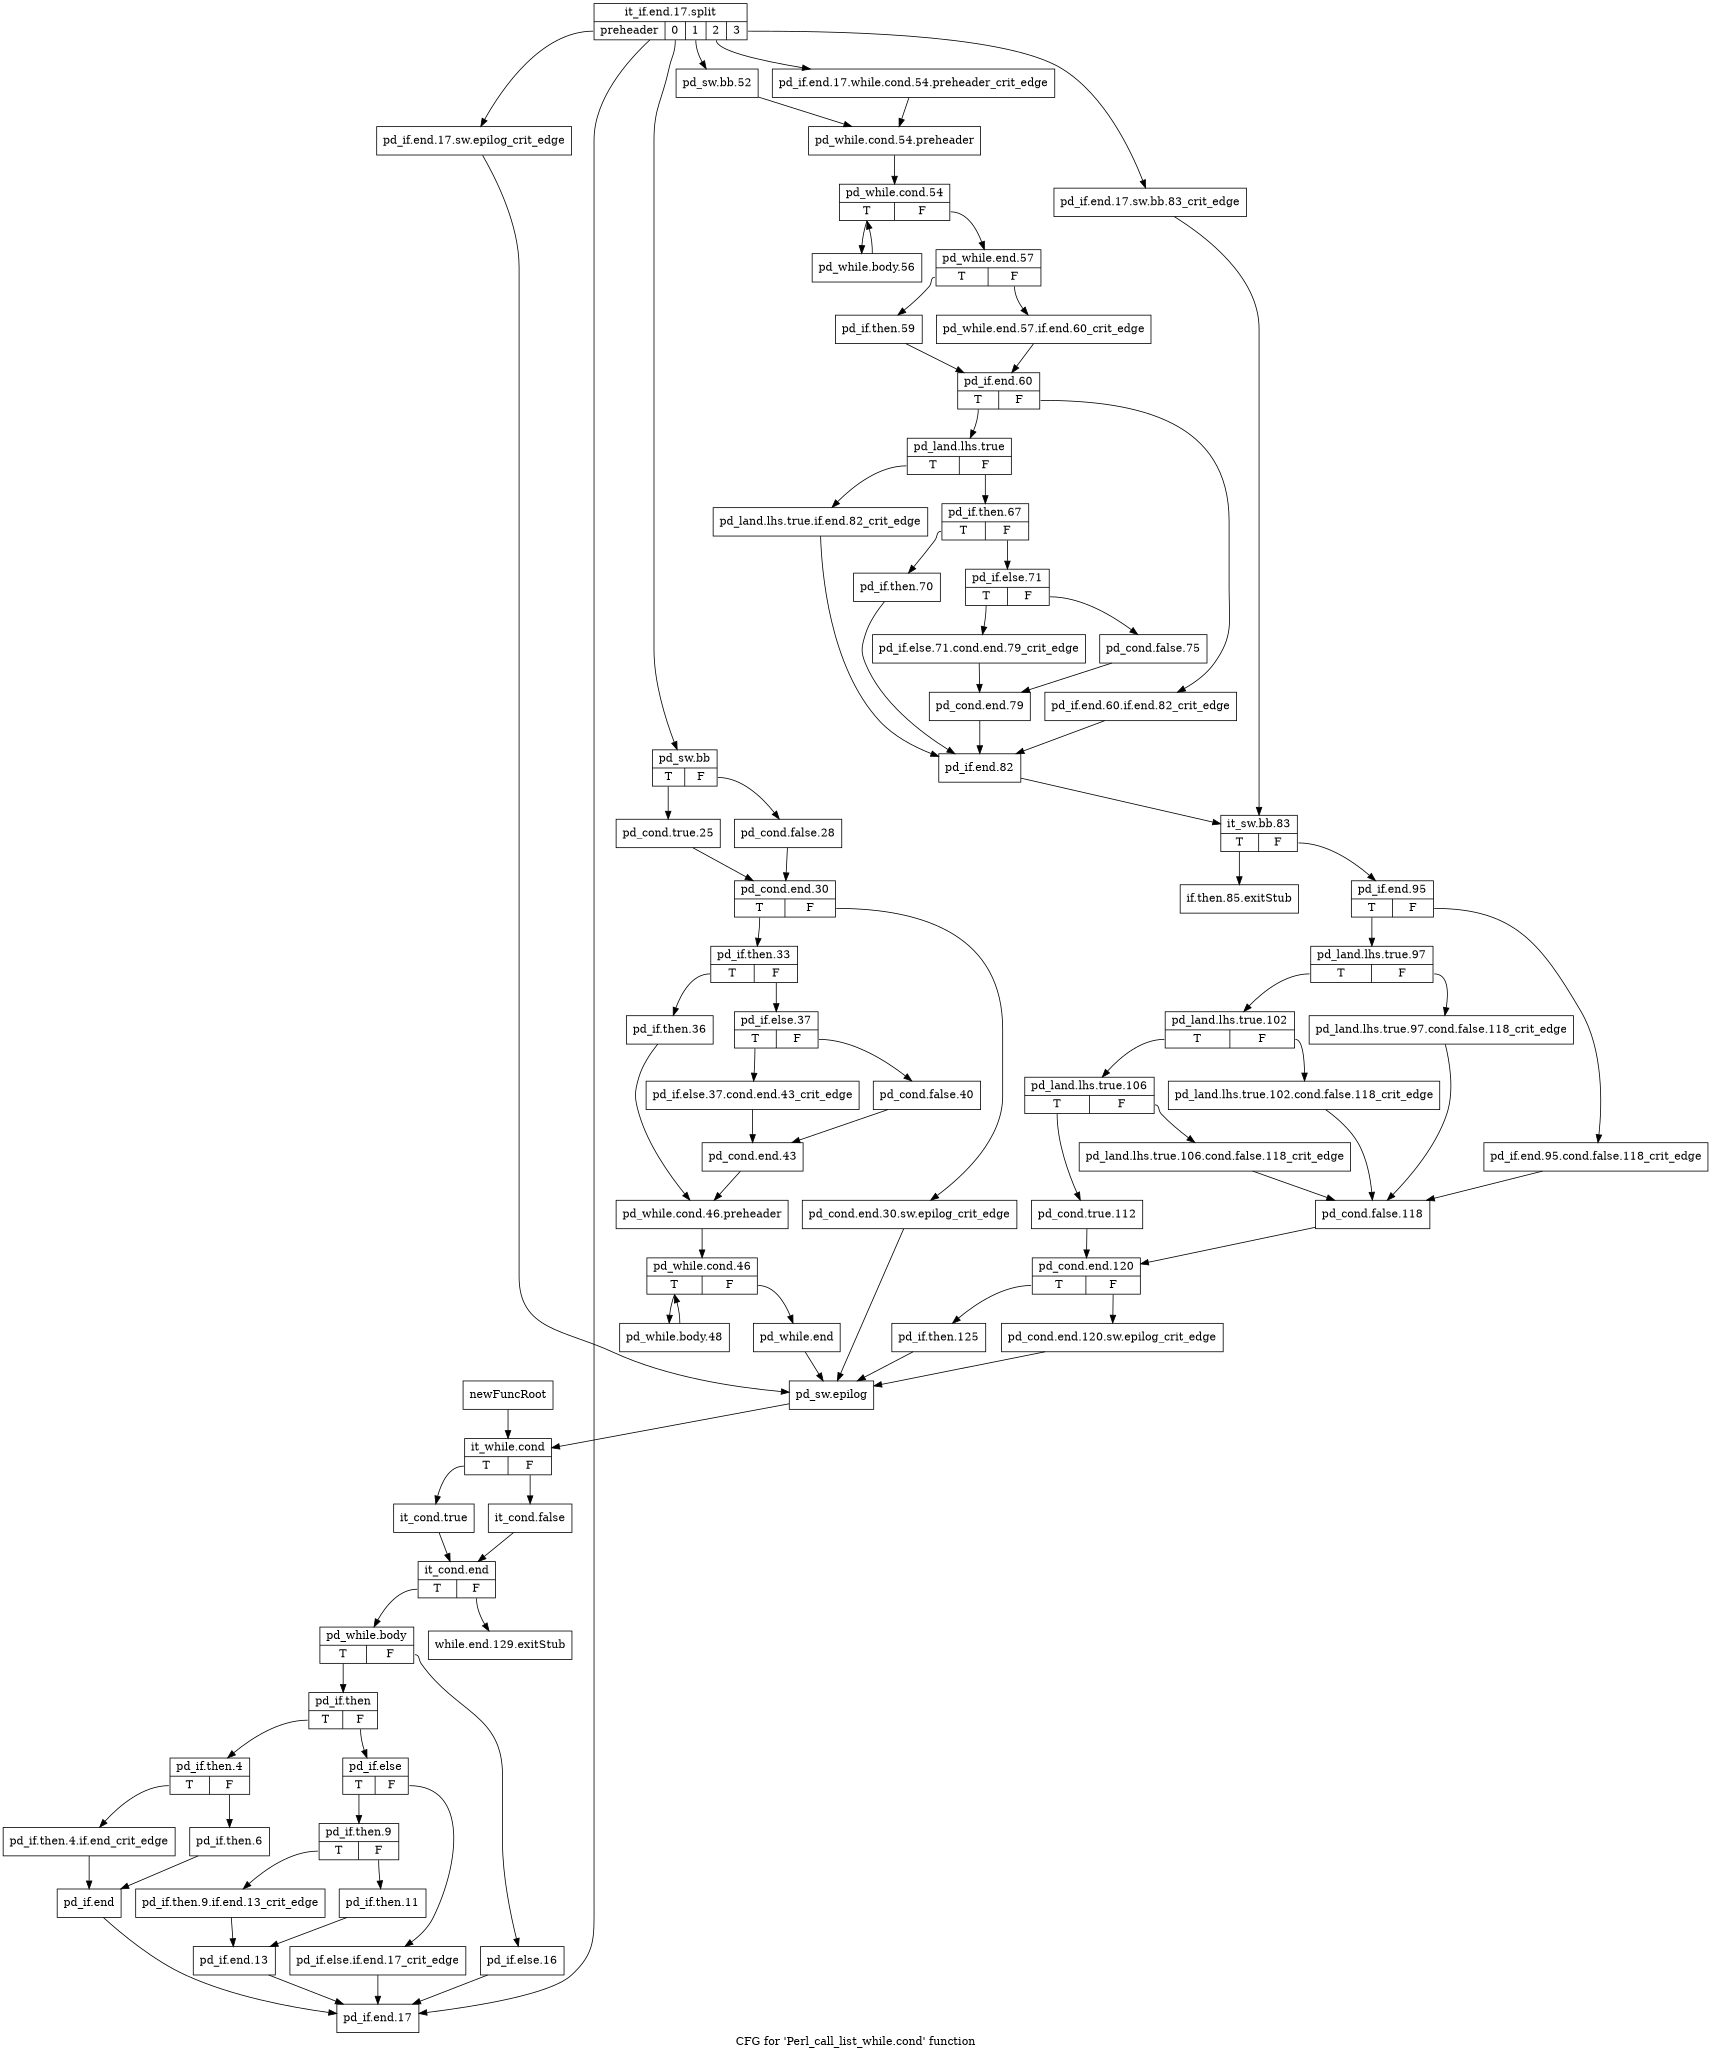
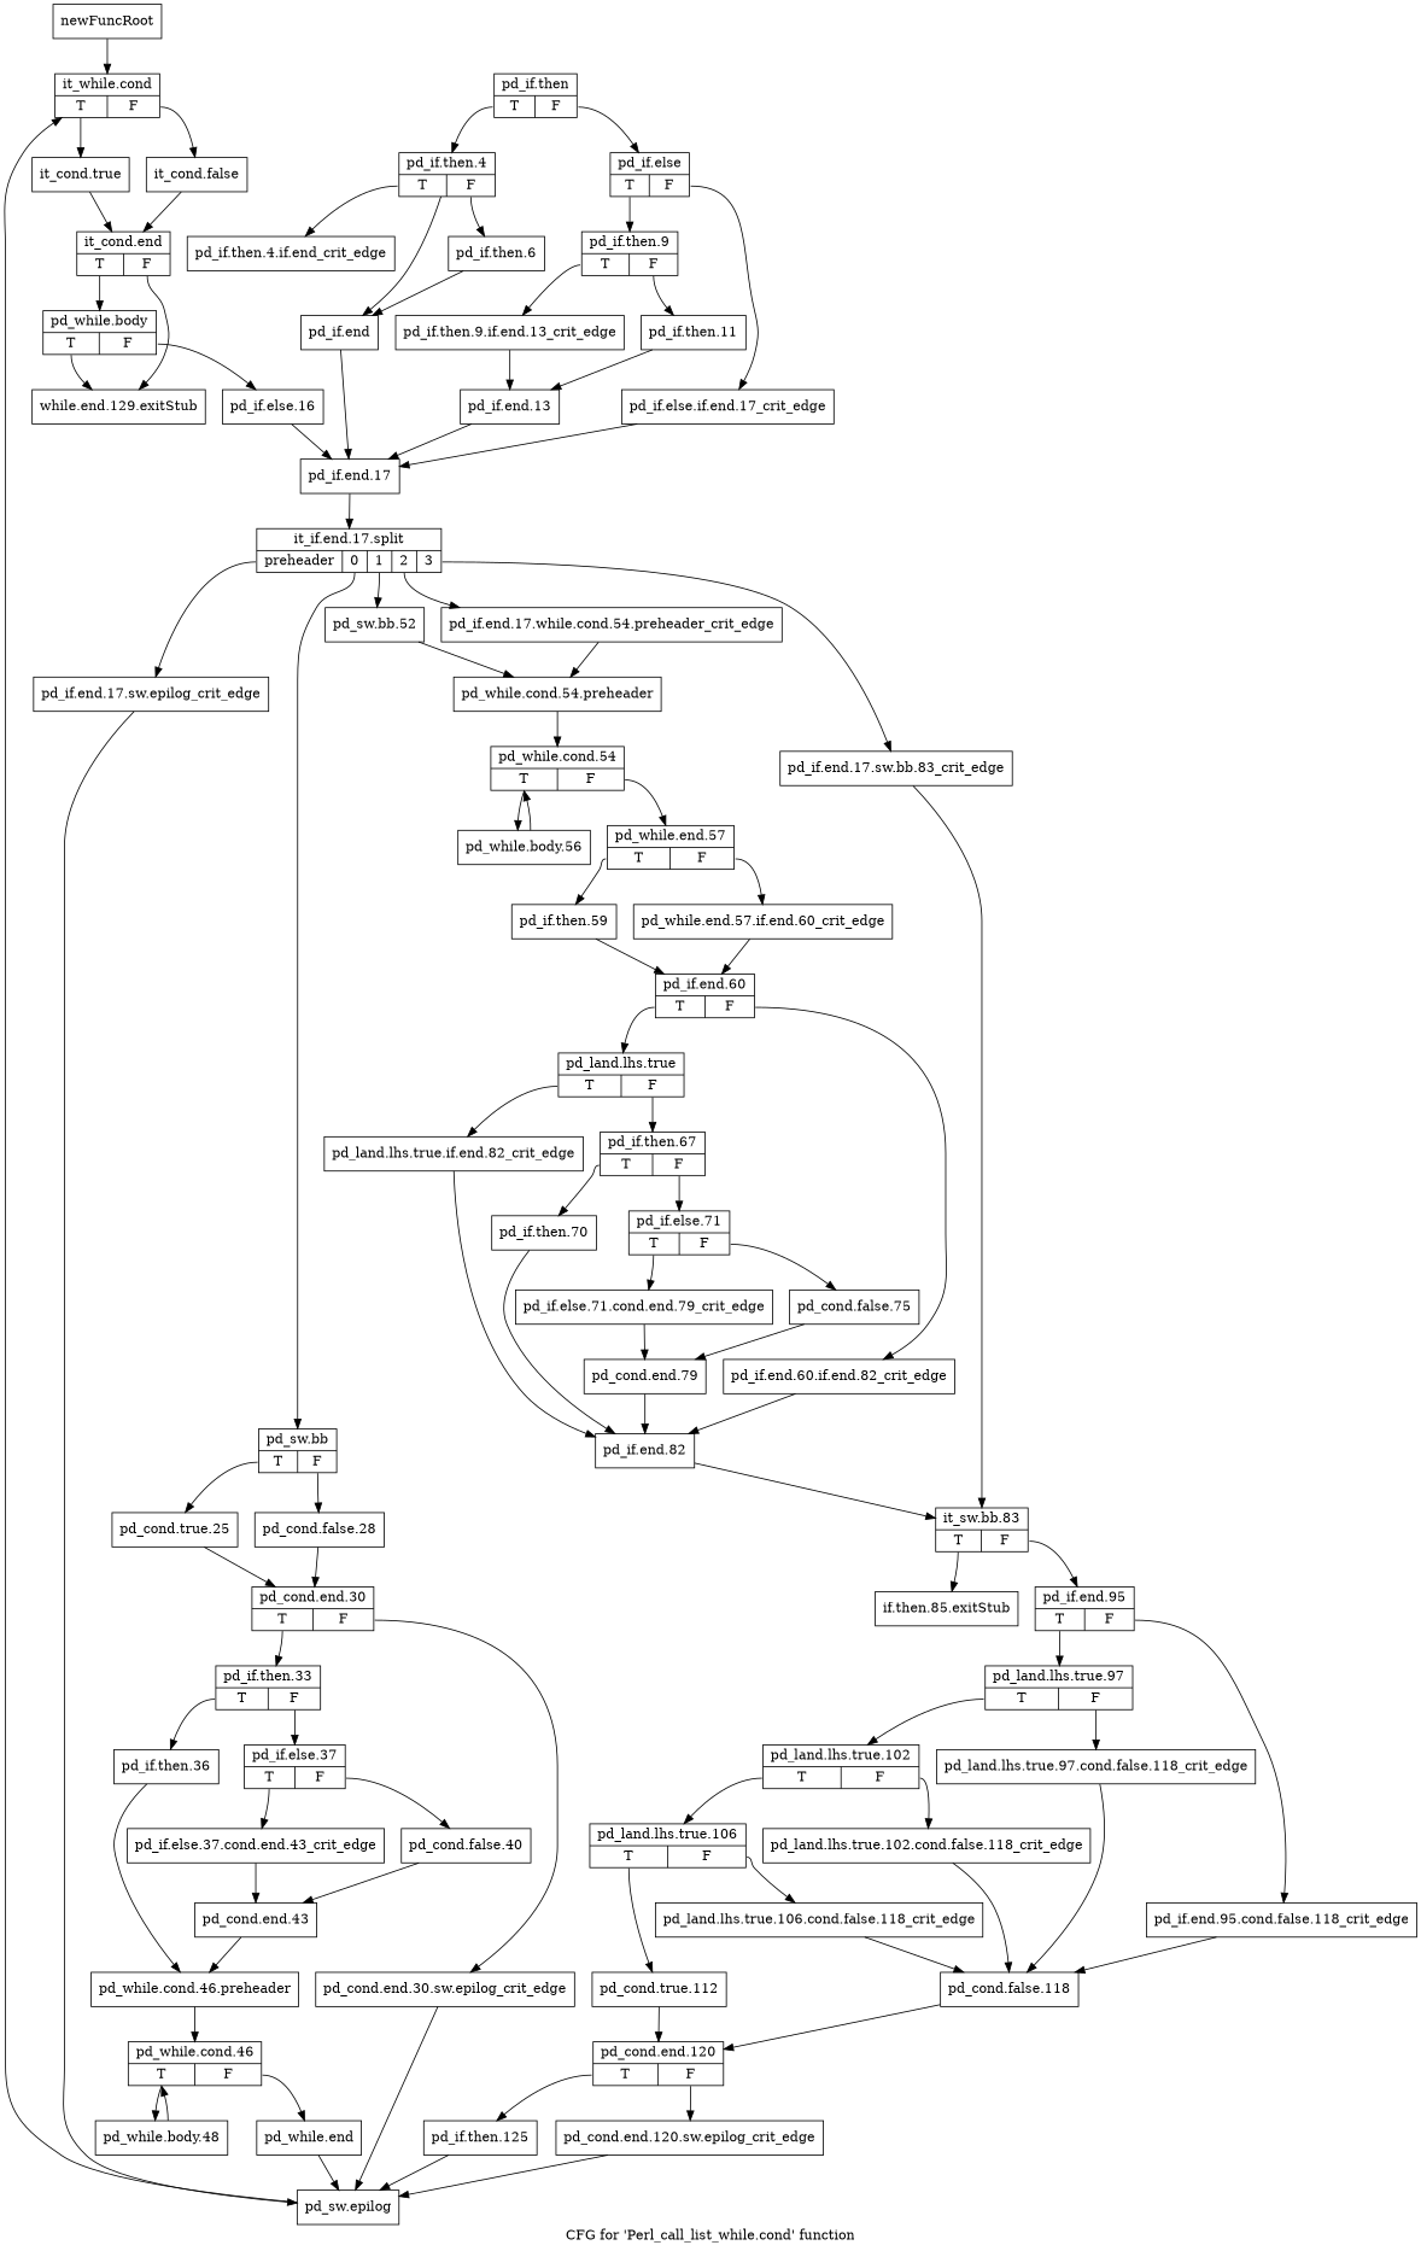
  digraph {
    label="CFG for 'Perl_call_list_while.cond' function"
    node [shape=record]
    n1 [label="{newFuncRoot}"]
    n2 [label="{it_while.cond|{<s0>T|<s1>F}}"]
    n3 [label="{it_cond.true}"]
    n4 [label="{it_cond.false}"]
    n5 [label="{it_cond.end|{<s0>T|<s1>F}}"]
    n6 [label="{while.end.129.exitStub}"]
    n7 [label="{if.then.85.exitStub}"]
    n8 [label="{pd_while.body|{<s0>T|<s1>F}}"]
    n9 [label="{pd_if.then|{<s0>T|<s1>F}}"]
    n10 [label="{pd_if.else.16}"]
    n11 [label="{pd_if.then.4|{<s0>T|<s1>F}}"]
    n12 [label="{pd_if.else|{<s0>T|<s1>F}}"]
    n13 [label="{pd_if.end.17}"]
    n14 [label="{pd_if.then.4.if.end_crit_edge}"]
    n15 [label="{pd_if.then.6}"]
    n16 [label="{pd_if.then.9|{<s0>T|<s1>F}}"]
    n17 [label="{pd_if.else.if.end.17_crit_edge}"]
    n18 [label="{it_if.end.17.split|{<s0>preheader|<s1>0|<s2>1|<s3>2|<s4>3}}"]
    n19 [label="{pd_if.end.17.sw.epilog_crit_edge}"]
    n20 [label="{pd_sw.bb|{<s0>T|<s1>F}}"]
    n21 [label="{pd_sw.bb.52}"]
    n22 [label="{pd_if.end.17.while.cond.54.preheader_crit_edge}"]
    n23 [label="{pd_if.end.17.sw.bb.83_crit_edge}"]
    n24 [label="{pd_if.end}"]
    n25 [label="{pd_if.then.9.if.end.13_crit_edge}"]
    n26 [label="{pd_if.then.11}"]
    n27 [label="{pd_if.end.13}"]
    n28 [label="{pd_sw.epilog}"]
    n29 [label="{pd_cond.true.25}"]
    n30 [label="{pd_cond.false.28}"]
    n31 [label="{pd_while.cond.54.preheader}"]
    n32 [label="{it_sw.bb.83|{<s0>T|<s1>F}}"]
    n33 [label="{pd_cond.end.30|{<s0>T|<s1>F}}"]
    n34 [label="{pd_while.cond.54|{<s0>T|<s1>F}}"]
    n35 [label="{pd_if.end.95|{<s0>T|<s1>F}}"]
    n36 [label="{pd_land.lhs.true.97|{<s0>T|<s1>F}}"]
    n37 [label="{pd_if.end.95.cond.false.118_crit_edge}"]
    n38 [label="{pd_while.body.56}"]
    n39 [label="{pd_while.end.57|{<s0>T|<s1>F}}"]
    n40 [label="{pd_if.then.59}"]
    n41 [label="{pd_while.end.57.if.end.60_crit_edge}"]
    n42 [label="{pd_if.end.60|{<s0>T|<s1>F}}"]
    n43 [label="{pd_land.lhs.true|{<s0>T|<s1>F}}"]
    n44 [label="{pd_if.end.60.if.end.82_crit_edge}"]
    n45 [label="{pd_land.lhs.true.if.end.82_crit_edge}"]
    n46 [label="{pd_if.then.67|{<s0>T|<s1>F}}"]
    n47 [label="{pd_if.end.82}"]
    n48 [label="{pd_if.then.70}"]
    n49 [label="{pd_if.else.71|{<s0>T|<s1>F}}"]
    n50 [label="{pd_if.else.71.cond.end.79_crit_edge}"]
    n51 [label="{pd_cond.false.75}"]
    n52 [label="{pd_cond.end.79}"]
    n53 [label="{pd_land.lhs.true.102|{<s0>T|<s1>F}}"]
    n54 [label="{pd_land.lhs.true.97.cond.false.118_crit_edge}"]
    n55 [label="{pd_cond.false.118}"]
    n56 [label="{pd_land.lhs.true.106|{<s0>T|<s1>F}}"]
    n57 [label="{pd_land.lhs.true.102.cond.false.118_crit_edge}"]
    n58 [label="{pd_cond.end.120|{<s0>T|<s1>F}}"]
    n59 [label="{pd_if.then.125}"]
    n60 [label="{pd_cond.end.120.sw.epilog_crit_edge}"]
    n61 [label="{pd_cond.true.112}"]
    n62 [label="{pd_land.lhs.true.106.cond.false.118_crit_edge}"]
    n63 [label="{pd_if.then.33|{<s0>T|<s1>F}}"]
    n64 [label="{pd_cond.end.30.sw.epilog_crit_edge}"]
    n65 [label="{pd_if.then.36}"]
    n66 [label="{pd_if.else.37|{<s0>T|<s1>F}}"]
    n67 [label="{pd_while.cond.46.preheader}"]
    n68 [label="{pd_if.else.37.cond.end.43_crit_edge}"]
    n69 [label="{pd_cond.false.40}"]
    n70 [label="{pd_while.cond.46|{<s0>T|<s1>F}}"]
    n71 [label="{pd_cond.end.43}"]
    n72 [label="{pd_while.body.48}"]
    n73 [label="{pd_while.end}"]
    n1 -> n2
    n2 -> n3 [tailport=s0]
    n2 -> n4 [tailport=s1]
    n3 -> n5
    n4 -> n5
    n5 -> n6 [tailport=s1]
    n5 -> n8 [tailport=s0]
-   n8 -> n9 [tailport=s0]
+   n8 -> n6 [tailport=s0]
    n8 -> n10 [tailport=s1]
    n9 -> n11 [tailport=s0]
    n9 -> n12 [tailport=s1]
    n10 -> n13
    n11 -> n14 [tailport=s0]
    n11 -> n15 [tailport=s1]
    n12 -> n16 [tailport=s0]
    n12 -> n17 [tailport=s1]
-   n18 -> n13
-   n14 -> n24
+   n13 -> n18
+   n11 -> n24
    n15 -> n24
    n16 -> n25 [tailport=s0]
    n16 -> n26 [tailport=s1]
    n17 -> n13
    n18 -> n19 [tailport=s0]
    n18 -> n20 [tailport=s1]
    n18 -> n21 [tailport=s2]
    n18 -> n22 [tailport=s3]
    n18 -> n23 [tailport=s4]
    n19 -> n28
    n20 -> n29 [tailport=s0]
    n20 -> n30 [tailport=s1]
    n21 -> n31
    n22 -> n31
    n23 -> n32
    n24 -> n13
    n25 -> n27
    n26 -> n27
    n27 -> n13
    n28 -> n2
    n29 -> n33
    n30 -> n33
    n31 -> n34
    n32 -> n7 [tailport=s0]
    n32 -> n35 [tailport=s1]
    n33 -> n63 [tailport=s0]
    n33 -> n64 [tailport=s1]
    n34 -> n38 [tailport=s0]
    n34 -> n39 [tailport=s1]
    n35 -> n36 [tailport=s0]
    n35 -> n37 [tailport=s1]
    n36 -> n53 [tailport=s0]
    n36 -> n54 [tailport=s1]
    n37 -> n55
    n38 -> n34
    n39 -> n40 [tailport=s0]
    n39 -> n41 [tailport=s1]
    n40 -> n42
    n41 -> n42
    n42 -> n43 [tailport=s0]
    n42 -> n44 [tailport=s1]
    n43 -> n45 [tailport=s0]
    n43 -> n46 [tailport=s1]
    n44 -> n47
    n45 -> n47
    n46 -> n48 [tailport=s0]
    n46 -> n49 [tailport=s1]
    n47 -> n32
    n48 -> n47
    n49 -> n50 [tailport=s0]
    n49 -> n51 [tailport=s1]
    n50 -> n52
    n51 -> n52
    n52 -> n47
    n53 -> n56 [tailport=s0]
    n53 -> n57 [tailport=s1]
    n54 -> n55
    n55 -> n58
    n56 -> n61 [tailport=s0]
    n56 -> n62 [tailport=s1]
    n57 -> n55
    n58 -> n59 [tailport=s0]
    n58 -> n60 [tailport=s1]
    n59 -> n28
    n60 -> n28
    n61 -> n58
    n62 -> n55
    n63 -> n65 [tailport=s0]
    n63 -> n66 [tailport=s1]
    n64 -> n28
    n65 -> n67
    n66 -> n68 [tailport=s0]
    n66 -> n69 [tailport=s1]
    n67 -> n70
    n68 -> n71
    n69 -> n71
    n70 -> n72 [tailport=s0]
    n70 -> n73 [tailport=s1]
    n71 -> n67
    n72 -> n70
    n73 -> n28
  }
